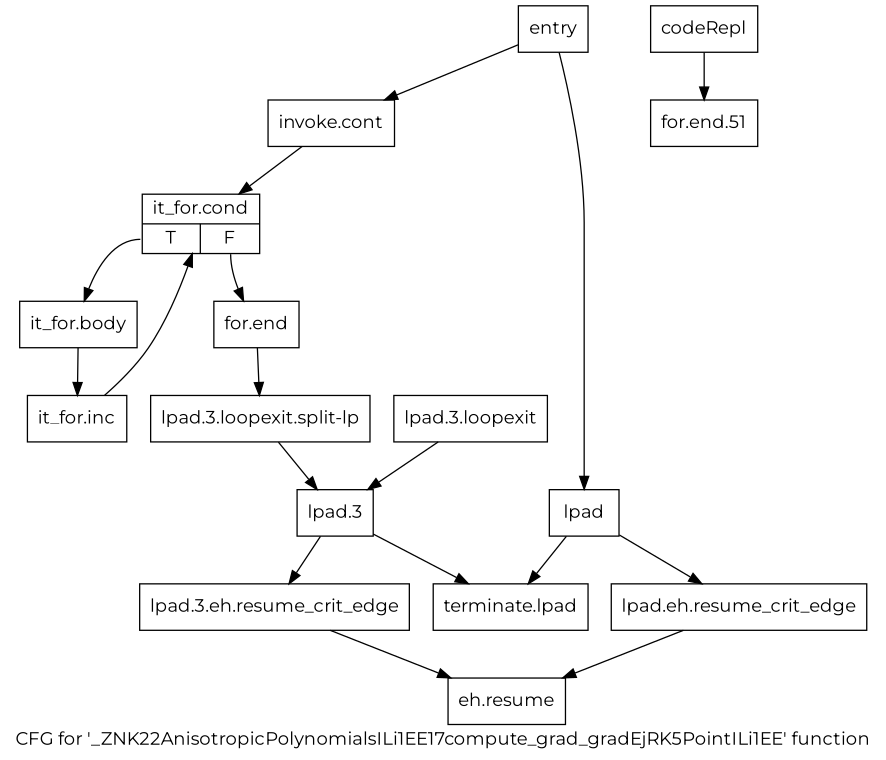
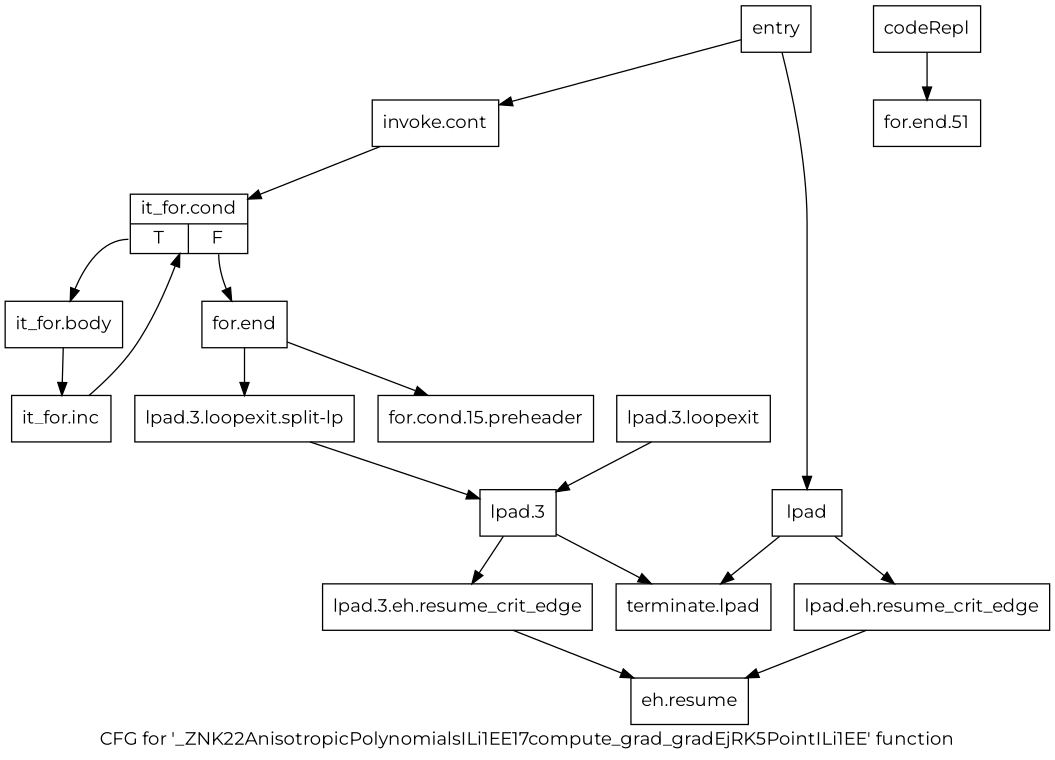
  digraph {
    fontname=Montserrat
    label="CFG for '_ZNK22AnisotropicPolynomialsILi1EE17compute_grad_gradEjRK5PointILi1EE' function"
    node [fontname=Montserrat shape=record]
    edge [fontname=Montserrat]
    n1 [label="{entry}"]
    n2 [label="{invoke.cont}"]
    n3 [label="{lpad}"]
    n4 [label="{it_for.cond|{<s0>T|<s1>F}}"]
    n5 [label="{lpad.eh.resume_crit_edge}"]
    n6 [label="{terminate.lpad}"]
    n7 [label="{it_for.body}"]
    n8 [label="{for.end}"]
    n9 [label="{eh.resume}"]
    n10 [label="{it_for.inc}"]
    n11 [label="{lpad.3.loopexit.split-lp}"]
+   n12 [label="{for.cond.15.preheader}"]
    n13 [label="{lpad.3.loopexit}"]
    n14 [label="{lpad.3}"]
    n15 [label="{lpad.3.eh.resume_crit_edge}"]
    n16 [label="{codeRepl}"]
    n17 [label="{for.end.51}"]
    n1 -> n2
    n1 -> n3
    n2 -> n4
    n3 -> n5
    n3 -> n6
    n4 -> n7 [tailport=s0]
    n4 -> n8 [tailport=s1]
    n5 -> n9
    n7 -> n10
    n8 -> n11
+   n8 -> n12
    n10 -> n4
    n11 -> n14
    n13 -> n14
    n14 -> n6
    n14 -> n15
    n15 -> n9
    n16 -> n17
  }
